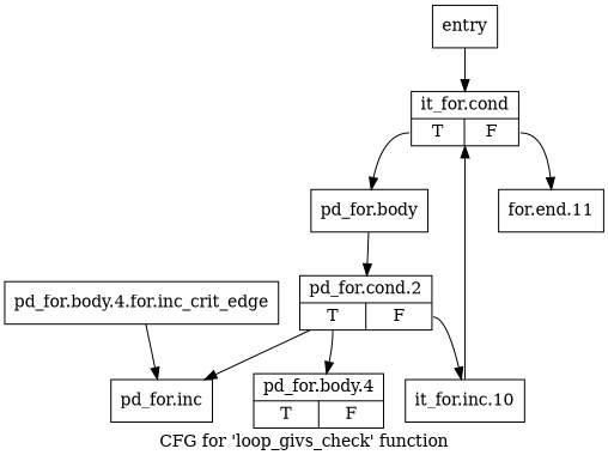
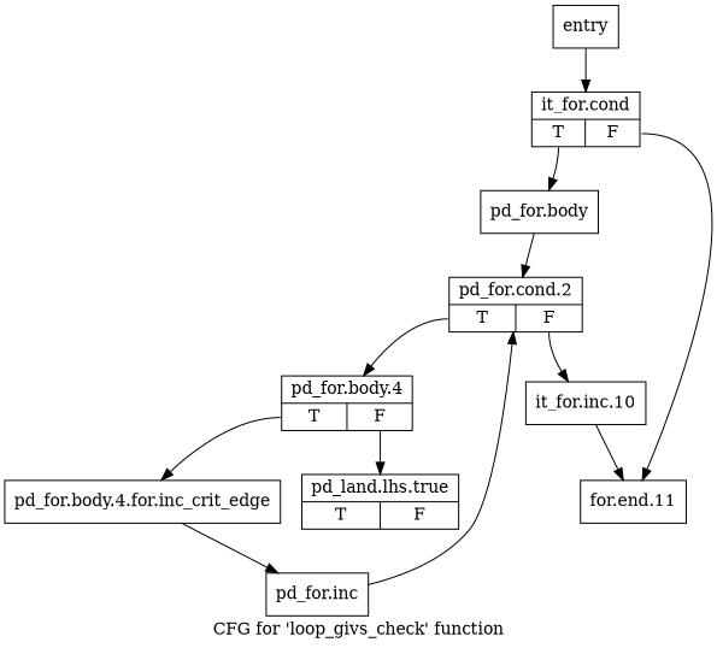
  digraph {
    label="CFG for 'loop_givs_check' function"
    node [shape=record]
    n1 [label="{entry}"]
    n2 [label="{it_for.cond|{<s0>T|<s1>F}}"]
    n3 [label="{pd_for.body}"]
    n4 [label="{for.end.11}"]
    n5 [label="{pd_for.cond.2|{<s0>T|<s1>F}}"]
    n6 [label="{pd_for.body.4|{<s0>T|<s1>F}}"]
    n7 [label="{it_for.inc.10}"]
    n8 [label="{pd_for.body.4.for.inc_crit_edge}"]
+   n9 [label="{pd_land.lhs.true|{<s0>T|<s1>F}}"]
    n10 [label="{pd_for.inc}"]
    n1 -> n2
    n2 -> n3 [tailport=s0]
    n2 -> n4 [tailport=s1]
    n3 -> n5
    n5 -> n6 [tailport=s0]
    n5 -> n7 [tailport=s1]
-   n7 -> n2
+   n6 -> n8 [tailport=s0]
+   n6 -> n9 [tailport=s1]
+   n7 -> n4
    n8 -> n10
-   n5 -> n10
+   n10 -> n5
  }
